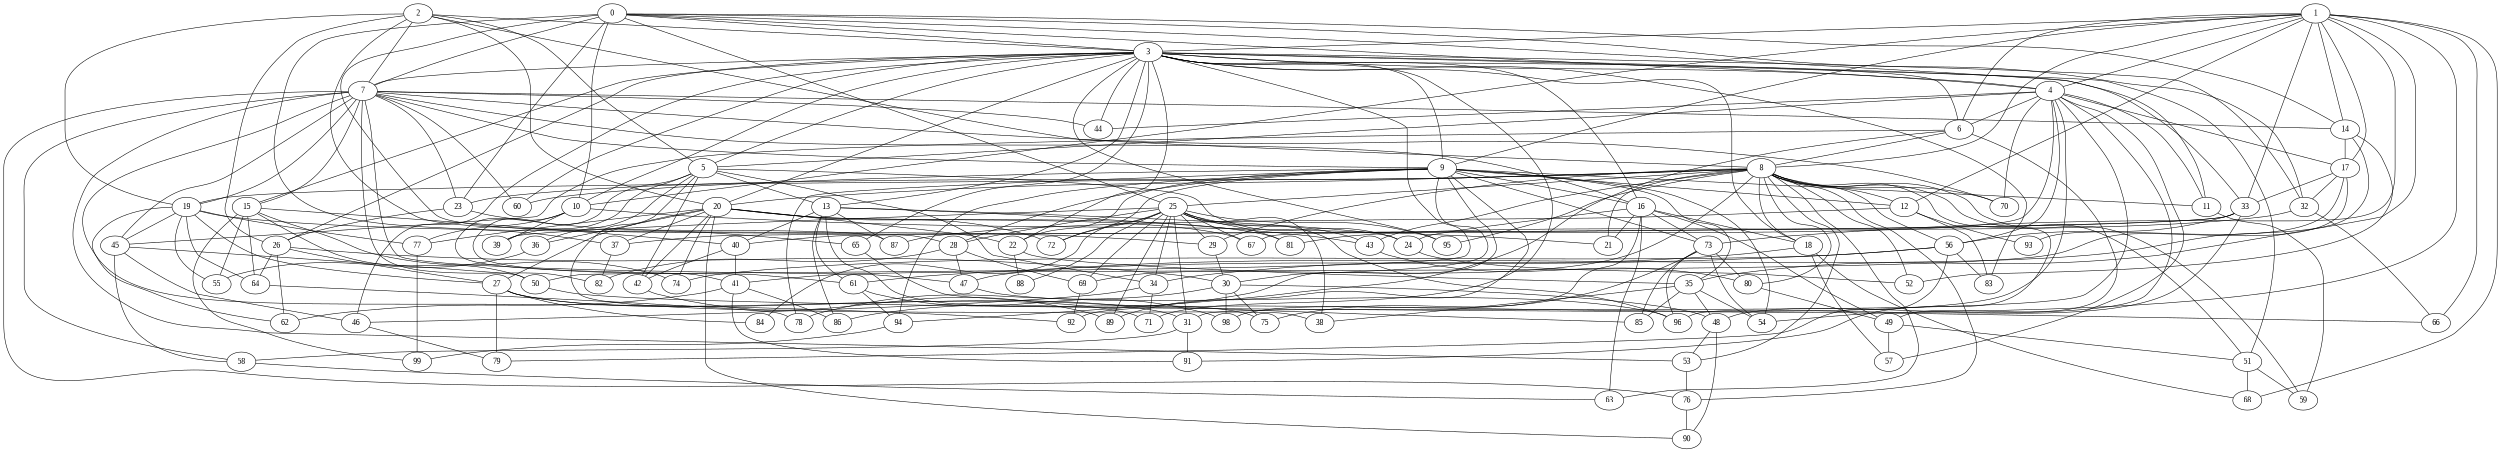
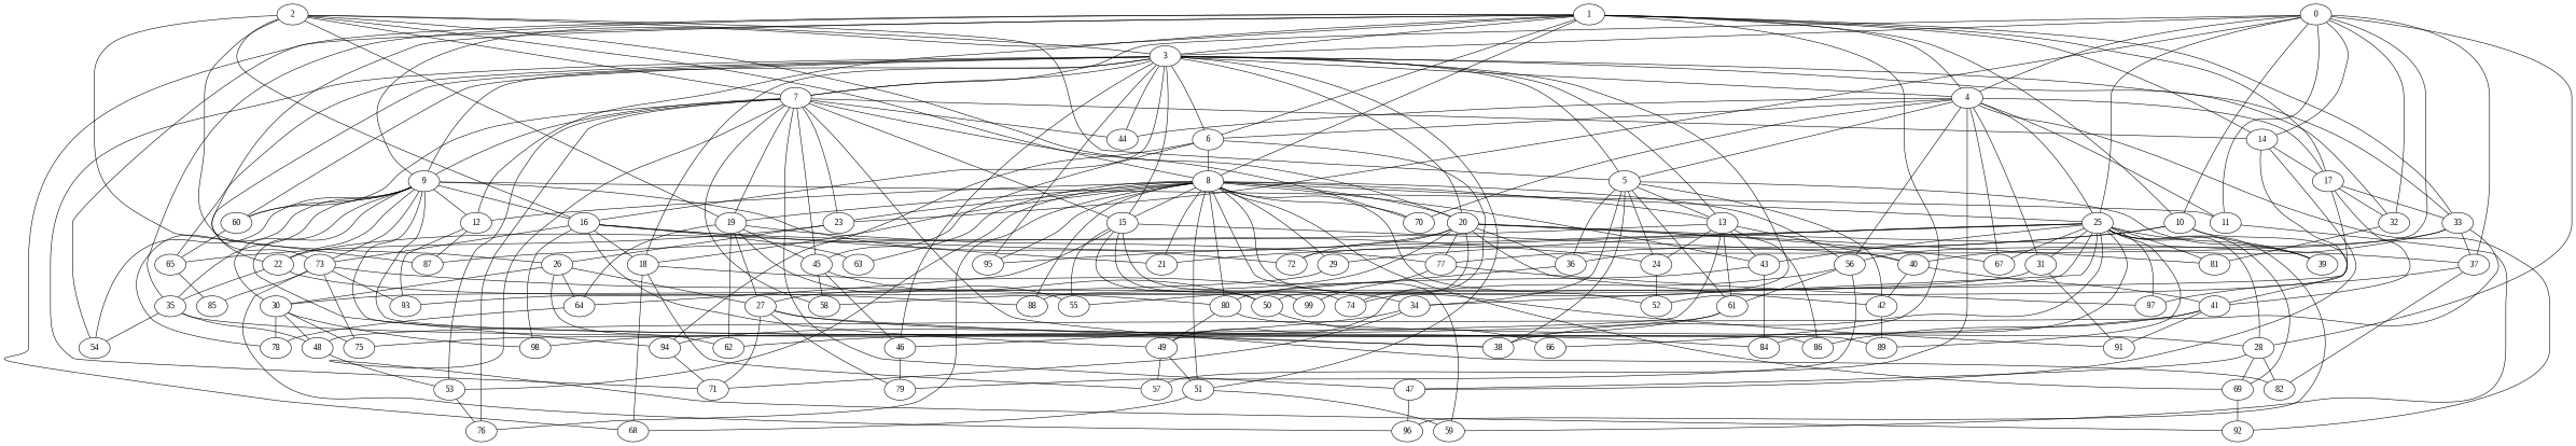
  strict graph {
    fontname="Liberation Serif"
    node [fontname="Liberation Serif"]
    edge [fontname="Liberation Serif" is_available=True prob=1.0]
    0
    3
    4
    7
    10
    11
    14
    23
    25
    28
    32
    36
    37
    6
    9
    33
    5
    20
    26
    13
    15
    16
    18
    22
    44
    46
    50
    51
    60
    65
    71
-   83
    95
    17
    31
    56
    57
    67
    70
    92
    19
    45
    47
    53
    58
    76
    82
    39
    21
    41
    77
    59
    52
    34
    38
    29
    43
    69
    88
    72
    89
    81
    84
    96
+   97
    66
    55
    1
    8
    12
    35
    54
    68
    73
    49
    94
    63
    80
    91
    30
    78
    86
    87
    93
    40
    48
    85
    75
    2
    24
    42
    61
    64
    27
    62
    74
-   90
    99
    98
    79
    0 -- 3
    0 -- 4 [prob=0.849957391749]
    0 -- 7 [prob=0.747451665922]
    0 -- 10 [prob=0.239727126968]
    0 -- 11
    0 -- 14
    0 -- 23
    0 -- 25
    0 -- 28
    0 -- 32
+   0 -- 36
    0 -- 37 [prob=0.99347283644]
    3 -- 4 [prob=0.947849348739]
    3 -- 7 [prob=0.475151791833]
-   3 -- 10 [prob=0.527083278895]
    3 -- 32 [prob=0.173833338695]
    3 -- 6
    3 -- 9 [prob=0.0609452528483]
    3 -- 33 [prob=0.758722531413]
    3 -- 5 [prob=0.671415814914]
    3 -- 20 [prob=0.203560269268]
-   3 -- 26 [prob=0.444060635091]
    3 -- 13 [prob=0.768628711237]
    3 -- 15
    3 -- 16
    3 -- 18 [prob=0.112309925954]
    3 -- 22 [prob=0.931357254089]
    3 -- 44
    3 -- 46 [prob=0.577383036807]
    3 -- 50 [prob=0.908041922013]
    3 -- 51
    3 -- 60 [prob=0.999168324213]
    3 -- 65 [prob=0.469668229453]
    3 -- 71
-   3 -- 83
    3 -- 95
    4 -- 11
-   4 -- 96 [prob=0.0725327092353]
+   4 -- 25 [prob=0.0725327092353]
    4 -- 6 [prob=0.548066703473]
    4 -- 5 [prob=0.148445985546]
    4 -- 44
    4 -- 17 [prob=0.644964748063]
    4 -- 31 [prob=0.395009018968]
    4 -- 56
    4 -- 57 [prob=0.978642746894]
    4 -- 67 [prob=0.526154647365]
    4 -- 70
    4 -- 92 [prob=0.776584139725]
    7 -- 14
    7 -- 23 [prob=0.728898380725]
    7 -- 9
    7 -- 15 [prob=0.53236808335]
-   7 -- 16 [prob=0.719082521527]
+   2 -- 16 [prob=0.719082521527]
    7 -- 44 [prob=0.88321281701]
    7 -- 60 [prob=0.893632339255]
    7 -- 70 [prob=0.990685048029]
    7 -- 92 [prob=0.854541163846]
    7 -- 19 [prob=0.197766850213]
    7 -- 45 [prob=0.0790238664589]
    7 -- 47 [prob=0.589829721603]
    7 -- 53 [prob=0.814218943252]
    7 -- 58
    7 -- 76 [prob=0.133319496561]
    7 -- 82
    10 -- 39
    10 -- 21 [prob=0.632928539968]
    10 -- 41
    10 -- 77 [prob=0.818458122831]
    11 -- 59 [prob=0.0386627332052]
    14 -- 17 [prob=0.786772971938]
    14 -- 47 [prob=0.826761351348]
    14 -- 52 [prob=0.377178022867]
    23 -- 26 [prob=0.239865804427]
    23 -- 65
    25 -- 28 [prob=0.041127895201]
    25 -- 95 [prob=0.475622358811]
    25 -- 31 [prob=0.318869691445]
    25 -- 67 [prob=0.364491144859]
    25 -- 39
    25 -- 34 [prob=0.113896647495]
    25 -- 38 [prob=0.995023643847]
    25 -- 29 [prob=0.281960769043]
    25 -- 43 [prob=0.832135244953]
    25 -- 69 [prob=0.411757699755]
    25 -- 88
    25 -- 72 [prob=0.487200333233]
    25 -- 89
    25 -- 81 [prob=0.211508287818]
    25 -- 84 [prob=0.327509725631]
    25 -- 96
+   25 -- 97 [prob=0.731796635695]
    28 -- 47
    28 -- 82 [prob=0.859836965747]
    28 -- 69 [prob=0.23622866138]
    32 -- 81
-   32 -- 66 [prob=0.557467921116]
    36 -- 55
    37 -- 82 [prob=0.490609676612]
+   37 -- 97 [prob=0.314332445647]
    6 -- 45 [prob=0.352029174297]
    6 -- 8 [prob=0.409533611284]
    6 -- 49 [prob=0.624547022934]
    6 -- 94 [prob=0.474809292024]
    9 -- 11 [prob=0.178427866403]
-   9 -- 28 [prob=0.472206790933]
+   80 -- 28 [prob=0.472206790933]
    9 -- 16 [prob=0.0558995018012]
    9 -- 22 [prob=0.955892378623]
    9 -- 60 [prob=0.979814890565]
    9 -- 72
    9 -- 89 [prob=0.279982344975]
    9 -- 12 [prob=0.287114789839]
    9 -- 35
    9 -- 54
    9 -- 73
    9 -- 94 [prob=0.580366286959]
    9 -- 30 [prob=0.0997929781665]
    9 -- 78 [prob=0.862642828409]
    9 -- 86
    33 -- 37
    33 -- 56 [prob=0.925228800112]
    33 -- 40 [prob=0.799879495938]
    33 -- 48
    5 -- 36 [prob=0.299705353251]
    5 -- 13 [prob=0.0700593405162]
    5 -- 39
    5 -- 34
    5 -- 38 [prob=0.618152652453]
    5 -- 24 [prob=0.826161310809]
    5 -- 42 [prob=0.98278254557]
    5 -- 61 [prob=0.462980531429]
    20 -- 36 [prob=0.304351654478]
    20 -- 37 [prob=0.598173462019]
    20 -- 22
    20 -- 67
    20 -- 77 [prob=0.488196224971]
    20 -- 72 [prob=0.86051242004]
    20 -- 81 [prob=0.419981461617]
    20 -- 42 [prob=0.398102094685]
    20 -- 27
    20 -- 74 [prob=0.730728025896]
-   20 -- 90
    26 -- 30
    26 -- 64 [prob=0.526848829443]
    26 -- 27 [prob=0.475829688543]
    26 -- 62 [prob=0.954700300146]
    13 -- 43
    13 -- 86 [prob=0.688352275175]
    13 -- 87 [prob=0.488637309203]
    13 -- 40 [prob=0.2093138352]
    13 -- 75 [prob=0.12574418103]
    13 -- 24 [prob=0.977905829949]
    13 -- 61 [prob=0.429448952999]
    15 -- 50 [prob=0.0686821583625]
    15 -- 55 [prob=0.185613310768]
    15 -- 40 [prob=0.380724519625]
    15 -- 64 [prob=0.183808554588]
    15 -- 74
    15 -- 99
    16 -- 18 [prob=0.0122716959383]
    16 -- 21 [prob=0.181876958972]
    16 -- 73
    16 -- 49 [prob=0.894195193929]
    16 -- 63 [prob=0.261575907773]
    16 -- 24 [prob=0.769082412593]
    16 -- 98 [prob=0.432152522522]
    18 -- 57 [prob=0.940030069865]
    18 -- 34
    18 -- 68 [prob=0.00795373623609]
    22 -- 88 [prob=0.4671444357]
    22 -- 35 [prob=0.0809934090736]
    46 -- 79 [prob=0.350737131861]
    50 -- 66 [prob=0.867489959779]
    51 -- 59 [prob=0.95839371398]
    51 -- 68 [prob=0.813519119542]
+   60 -- 65
    65 -- 85 [prob=0.937297378458]
    17 -- 32 [prob=0.893581140257]
    17 -- 33 [prob=0.894980650748]
    17 -- 41 [prob=0.295940244023]
    17 -- 93
    31 -- 58 [prob=0.0381407636606]
    31 -- 91 [prob=0.822060636101]
-   56 -- 83 [prob=0.0452577795403]
    56 -- 61
    56 -- 74 [prob=0.051859547259]
    56 -- 79 [prob=0.00809684401554]
    19 -- 45
    19 -- 77 [prob=0.170078149166]
-   19 -- 29 [prob=0.567098294938]
    19 -- 55 [prob=0.221210269774]
    19 -- 64 [prob=0.955929134694]
    19 -- 27 [prob=0.33547507355]
    19 -- 62 [prob=0.0173429839106]
    45 -- 46 [prob=0.687609911061]
    45 -- 50 [prob=0.405471848923]
    45 -- 58
    47 -- 96 [prob=0.569635019285]
    53 -- 76 [prob=0.39130233189]
-   58 -- 63 [prob=0.413523625543]
-   76 -- 90 [prob=0.745026255759]
    41 -- 91 [prob=0.427074023193]
    41 -- 86
    41 -- 62 [prob=0.347091079311]
+   77 -- 97
    77 -- 99 [prob=0.484923807561]
    34 -- 46 [prob=0.984716644435]
    34 -- 71 [prob=0.0524730004607]
    29 -- 30 [prob=0.0897726305159]
+   43 -- 84
    43 -- 80 [prob=0.720248930351]
    69 -- 92
    1 -- 3 [prob=0.834550270618]
    1 -- 4 [prob=0.951861635234]
    1 -- 10 [prob=0.687622786628]
    1 -- 14 [prob=0.344521692632]
    1 -- 6 [prob=0.111696180844]
    1 -- 9 [prob=0.263279542296]
    1 -- 33
    1 -- 17 [prob=0.299325873604]
    1 -- 66
    1 -- 8 [prob=0.847664163598]
    1 -- 12
    1 -- 35 [prob=0.91780548964]
    1 -- 54
    1 -- 68
    1 -- 73 [prob=0.932157936928]
    8 -- 23
    8 -- 25 [prob=0.972687565545]
    8 -- 20 [prob=0.497587744626]
+   8 -- 13
+   8 -- 15 [prob=0.444530351181]
    8 -- 18
    8 -- 51 [prob=0.435933264017]
    8 -- 95 [prob=0.80780958034]
    8 -- 56 [prob=0.521941848436]
    8 -- 70 [prob=0.283944511058]
    8 -- 19 [prob=0.990370920507]
    8 -- 53 [prob=0.778815351149]
    8 -- 76 [prob=0.634335625996]
    8 -- 21
    8 -- 59 [prob=0.759068533751]
    8 -- 52 [prob=0.814946340156]
    8 -- 29 [prob=0.501476734362]
    8 -- 43 [prob=0.598537911205]
    8 -- 69 [prob=0.742557555168]
+   8 -- 88 [prob=0.0753483860186]
    8 -- 12 [prob=0.895473282385]
    8 -- 63 [prob=0.890848731673]
    8 -- 80
    8 -- 91 [prob=0.580138269429]
-   12 -- 83
    12 -- 87 [prob=0.914992821323]
    12 -- 93 [prob=0.3507794749]
    35 -- 38
    35 -- 54
    35 -- 48 [prob=0.463064113849]
-   35 -- 85 [prob=0.787149472693]
    73 -- 96 [prob=0.677572590659]
    73 -- 80 [prob=0.531756702352]
-   73 -- 54 [prob=0.471788628959]
+   73 -- 93 [prob=0.471788628959]
    73 -- 85 [prob=0.0289827961225]
    73 -- 75 [prob=0.262464256458]
    49 -- 51
    49 -- 57
-   94 -- 99 [prob=0.149964534684]
+   94 -- 71 [prob=0.149964534684]
    80 -- 49 [prob=0.465699001907]
    30 -- 78 [prob=0.236296160278]
    30 -- 48 [prob=0.0307714087569]
    30 -- 75 [prob=0.255385976066]
    30 -- 98 [prob=0.619881712452]
    40 -- 41 [prob=0.49632725709]
    40 -- 42
    48 -- 53
-   48 -- 90 [prob=0.0234121349328]
    2 -- 3 [prob=0.325147823953]
    2 -- 7
    2 -- 5 [prob=0.603382516473]
    2 -- 20 [prob=0.303856199228]
    2 -- 26
    2 -- 19
    2 -- 8 [prob=0.363273623159]
    2 -- 87 [prob=0.939514498689]
    24 -- 52 [prob=0.696732794392]
    42 -- 89 [prob=0.41661474652]
    61 -- 94 [prob=0.548398981456]
    61 -- 98
    64 -- 78 [prob=0.744049350466]
    27 -- 71 [prob=0.524679414199]
-   27 -- 31 [prob=0.464934414056]
+   27 -- 38 [prob=0.464934414056]
    27 -- 84 [prob=0.0145636016345]
    27 -- 79 [prob=0.779085717024]
  }
